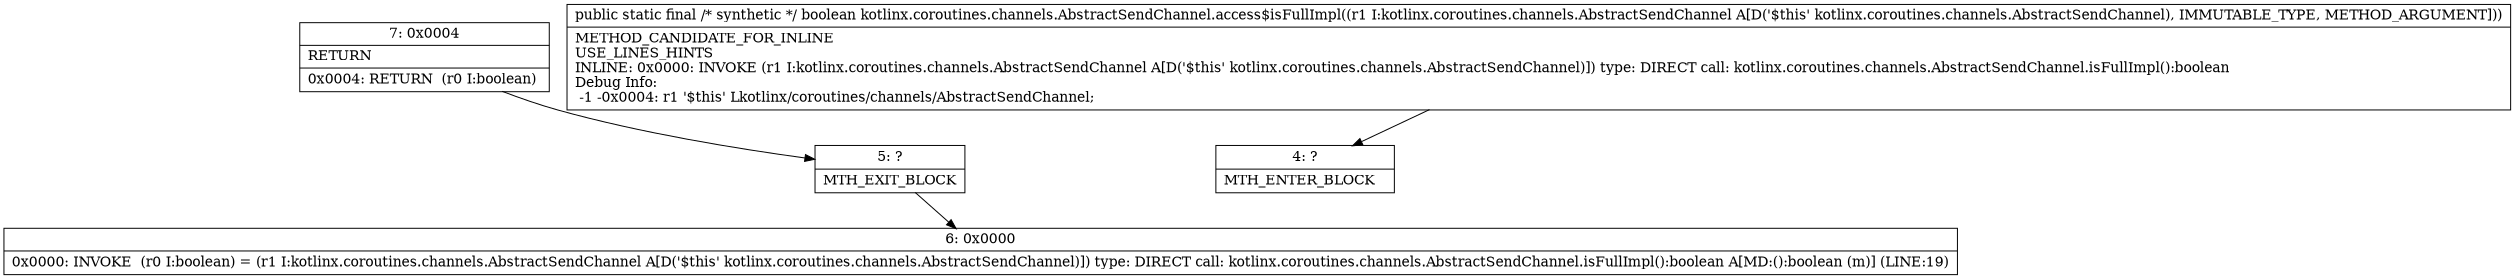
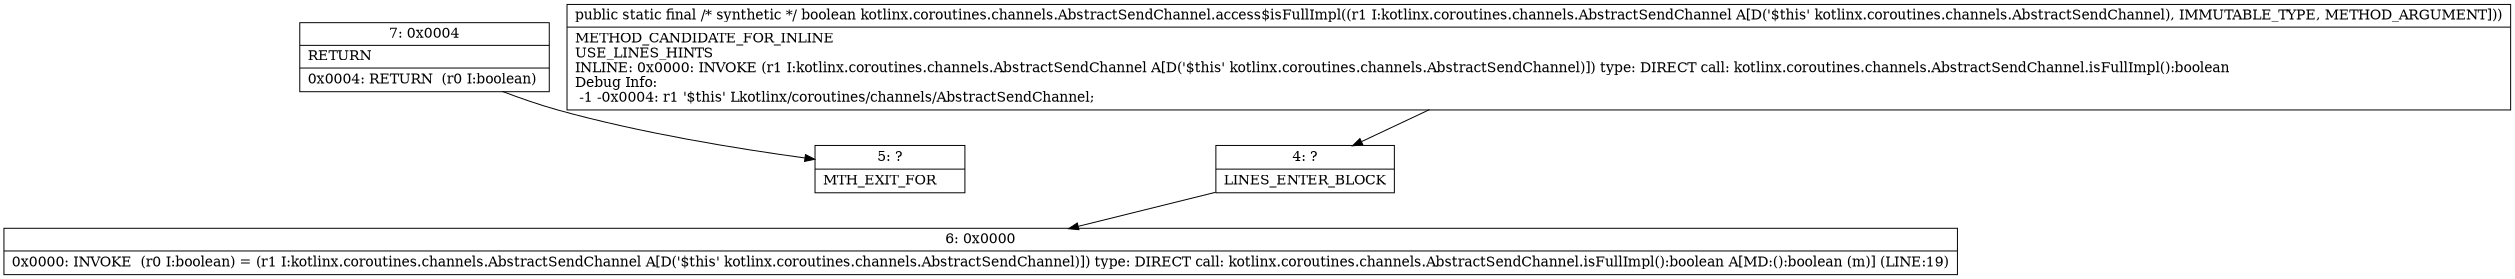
  digraph {
    node [shape=record]
-   n1 [label="{4\:\ ?|MTH_ENTER_BLOCK\l}"]
+   n1 [label="{4\:\ ?|LINES_ENTER_BLOCK\l}"]
    n2 [label="{6\:\ 0x0000|0x0000: INVOKE  (r0 I:boolean) = (r1 I:kotlinx.coroutines.channels.AbstractSendChannel A[D('$this' kotlinx.coroutines.channels.AbstractSendChannel)]) type: DIRECT call: kotlinx.coroutines.channels.AbstractSendChannel.isFullImpl():boolean A[MD:():boolean (m)] (LINE:19)\l}"]
    n3 [label="{7\:\ 0x0004|RETURN\l|0x0004: RETURN  (r0 I:boolean) \l}"]
-   n4 [label="{5\:\ ?|MTH_EXIT_BLOCK\l}"]
+   n4 [label="{5\:\ ?|MTH_EXIT_FOR\l}"]
    n5 [label="{public static final \/* synthetic *\/ boolean kotlinx.coroutines.channels.AbstractSendChannel.access$isFullImpl((r1 I:kotlinx.coroutines.channels.AbstractSendChannel A[D('$this' kotlinx.coroutines.channels.AbstractSendChannel), IMMUTABLE_TYPE, METHOD_ARGUMENT]))  | METHOD_CANDIDATE_FOR_INLINE\lUSE_LINES_HINTS\lINLINE: 0x0000: INVOKE  (r1 I:kotlinx.coroutines.channels.AbstractSendChannel A[D('$this' kotlinx.coroutines.channels.AbstractSendChannel)]) type: DIRECT call: kotlinx.coroutines.channels.AbstractSendChannel.isFullImpl():boolean\lDebug Info:\l  \-1 \-0x0004: r1 '$this' Lkotlinx\/coroutines\/channels\/AbstractSendChannel;\l}"]
-   n4 -> n2
+   n1 -> n2
    n3 -> n4
    n5 -> n1
  }
